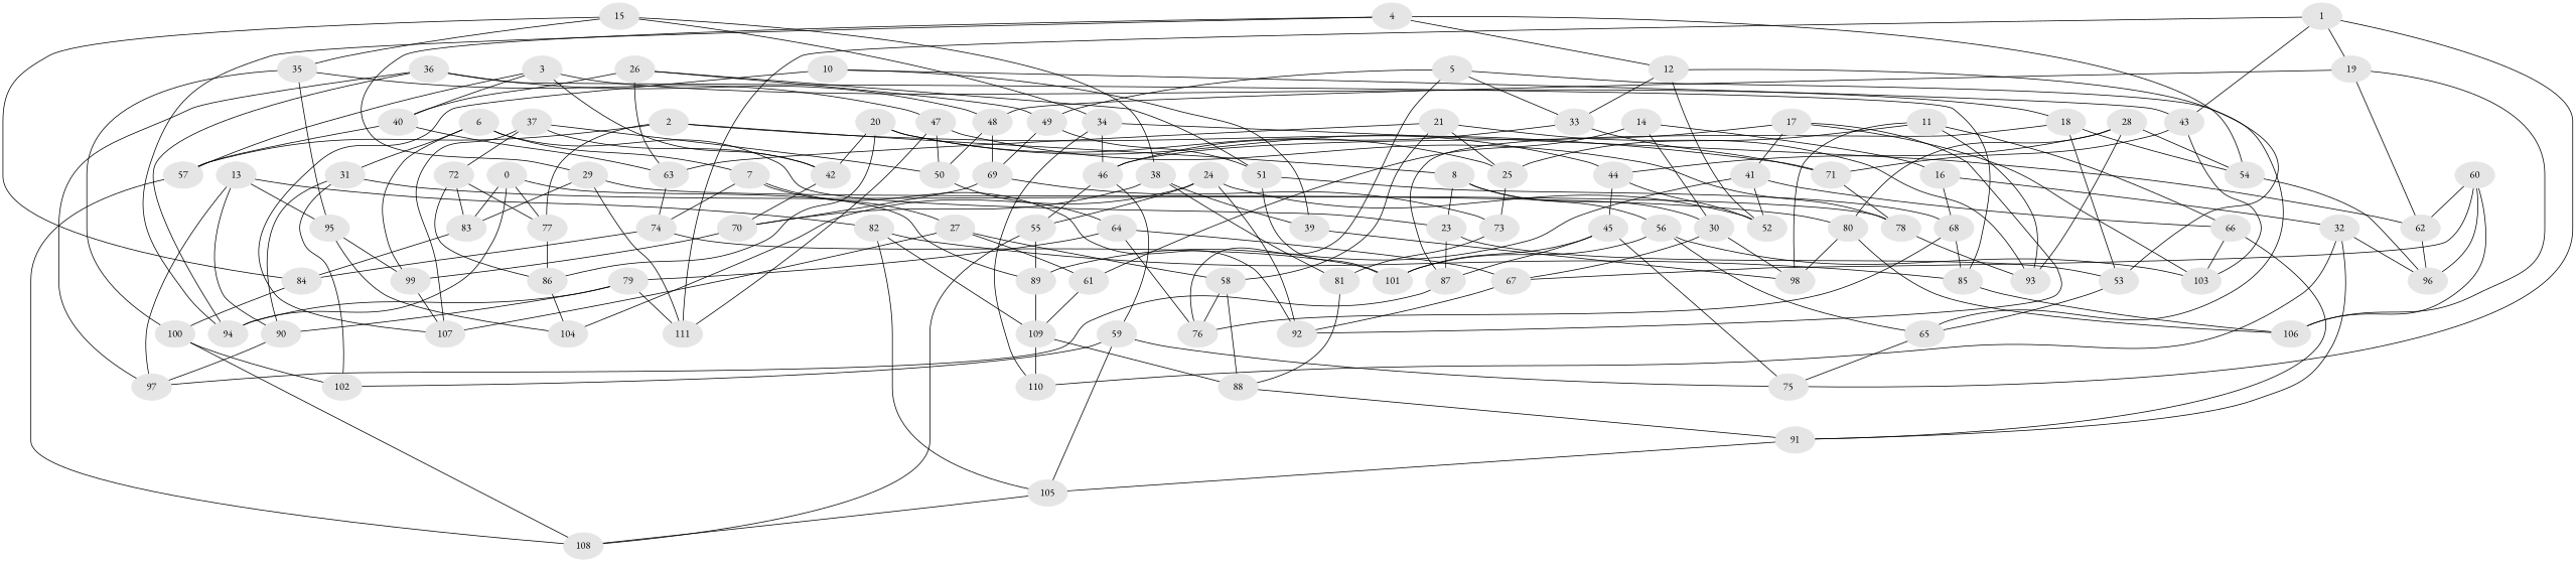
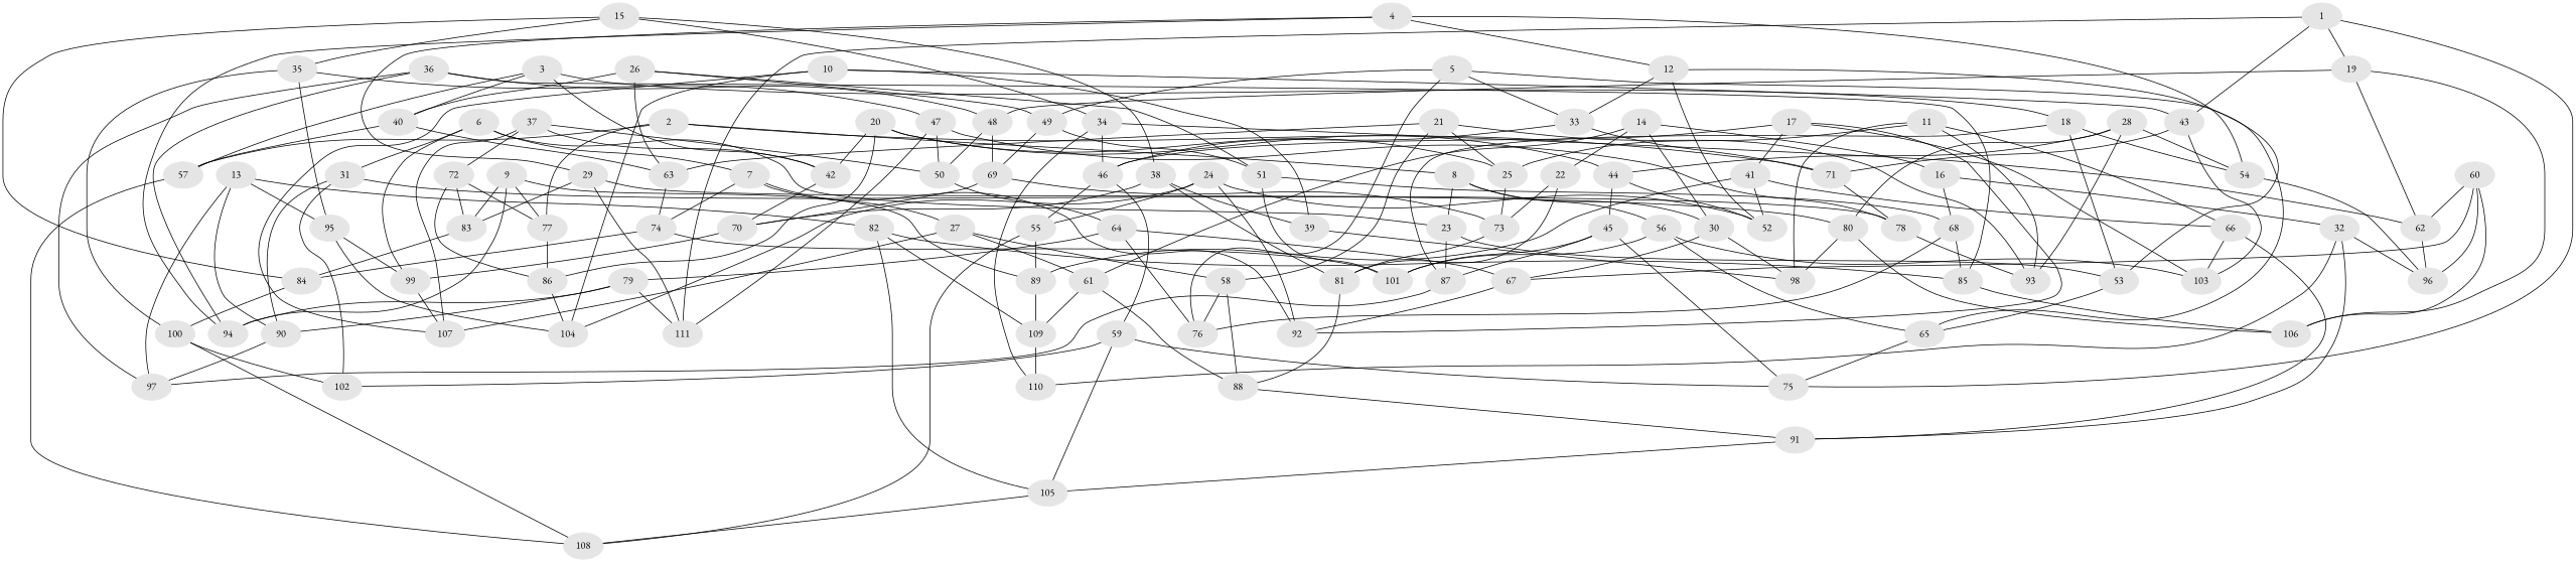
  graph {
    fontname="EB Garamond"
    node [color=gray90 fontname="EB Garamond" style=filled]
    edge [fontname="EB Garamond"]
    1
    19
    43
    75
    111
    48
    62
    106
    71
    103
    2
    8
    57
    77
    23
    30
    56
    108
    78
    86
    3
    18
    40
    42
    54
    53
    87
    63
    70
    4
    12
    29
    94
    33
    52
    83
    96
    5
    49
    65
    76
    46
    51
    69
    6
    7
    31
    99
    27
    74
    92
    90
    102
    80
    107
    61
    58
    84
    101
    98
    67
-   9 [label=0]
+   9
    89
    109
    10
    39
    104
    11
    25
    66
    93
    73
    91
    13
    82
    95
    97
    85
    105
    14
    16
+   22
    32
    68
    81
    88
    15
    34
    35
    38
    110
    47
    100
    17
    41
    55
    59
    50
    20
    44
    45
    21
    24
    26
    28
    36
    37
    72
    64
    79
    60
    1 -- 19
    1 -- 43
    1 -- 75
    1 -- 111
    19 -- 48
    19 -- 62
    19 -- 106
    43 -- 71
    43 -- 103
    48 -- 69
    48 -- 50
    62 -- 96
    71 -- 78
    2 -- 71
    2 -- 8
    2 -- 57
    2 -- 77
    8 -- 23
    8 -- 30
    8 -- 56
    57 -- 108
    77 -- 86
    23 -- 53
    23 -- 87
    30 -- 98
    30 -- 67
    56 -- 103
    56 -- 65
    56 -- 101
    78 -- 93
    86 -- 104
    3 -- 57
    3 -- 18
    3 -- 40
    3 -- 42
    18 -- 54
    18 -- 53
    18 -- 87
    40 -- 57
    40 -- 63
    42 -- 70
    54 -- 96
    53 -- 65
    87 -- 97
    63 -- 74
    70 -- 99
    4 -- 54
    4 -- 12
    4 -- 29
    4 -- 94
    12 -- 53
    12 -- 33
    12 -- 52
    29 -- 111
    29 -- 78
    29 -- 83
    33 -- 71
    33 -- 46
    83 -- 84
    5 -- 33
    5 -- 49
    5 -- 65
    5 -- 76
    49 -- 51
    49 -- 69
    65 -- 75
    46 -- 55
    46 -- 59
    51 -- 101
    51 -- 68
    69 -- 70
    69 -- 73
    6 -- 23
    6 -- 7
    6 -- 31
    6 -- 99
    7 -- 27
    7 -- 74
    7 -- 92
    31 -- 90
    31 -- 102
    31 -- 80
    99 -- 107
    27 -- 107
    27 -- 61
    27 -- 58
    74 -- 84
    74 -- 101
    90 -- 97
    80 -- 106
    80 -- 98
    61 -- 109
-   109 -- 88
+   61 -- 88
    58 -- 76
    58 -- 88
    84 -- 100
    67 -- 92
    9 -- 77
    9 -- 94
    9 -- 83
    9 -- 89
    89 -- 109
    109 -- 110
    10 -- 43
    10 -- 107
    10 -- 39
+   10 -- 104
    39 -- 98
    11 -- 98
    11 -- 25
    11 -- 66
    11 -- 93
    25 -- 73
    66 -- 103
    66 -- 91
    73 -- 81
    91 -- 105
    13 -- 90
    13 -- 82
    13 -- 95
    13 -- 97
    82 -- 109
    82 -- 85
    82 -- 105
    95 -- 99
    95 -- 104
    85 -- 106
    105 -- 108
    14 -- 30
    14 -- 61
    14 -- 16
+   14 -- 22
    16 -- 32
    16 -- 68
+   22 -- 73
+   22 -- 81
    32 -- 96
    32 -- 91
    32 -- 110
    68 -- 76
    68 -- 85
    81 -- 88
    88 -- 91
    15 -- 84
    15 -- 34
    15 -- 35
    15 -- 38
    34 -- 62
    34 -- 46
    34 -- 110
    35 -- 95
    35 -- 47
    35 -- 100
    38 -- 70
    38 -- 39
    38 -- 81
    47 -- 111
    47 -- 78
    47 -- 50
    100 -- 108
    100 -- 102
    17 -- 103
    17 -- 46
    17 -- 92
    17 -- 41
    41 -- 52
    41 -- 89
    41 -- 66
    55 -- 108
    55 -- 89
    59 -- 75
    59 -- 102
    59 -- 105
    50 -- 64
    20 -- 86
    20 -- 42
    20 -- 25
    20 -- 44
    44 -- 52
    44 -- 45
    45 -- 75
    45 -- 87
    45 -- 101
    21 -- 63
    21 -- 58
    21 -- 25
    21 -- 93
    24 -- 52
    24 -- 92
    24 -- 104
    24 -- 55
    26 -- 40
    26 -- 63
    26 -- 49
    26 -- 51
    28 -- 54
    28 -- 80
    28 -- 93
    28 -- 44
    36 -- 48
    36 -- 94
    36 -- 97
    36 -- 85
    37 -- 42
    37 -- 107
    37 -- 50
    37 -- 72
    72 -- 77
    72 -- 86
    72 -- 83
    64 -- 76
    64 -- 67
    64 -- 79
    79 -- 111
    79 -- 94
    79 -- 90
    60 -- 62
    60 -- 106
    60 -- 96
    60 -- 67
  }
